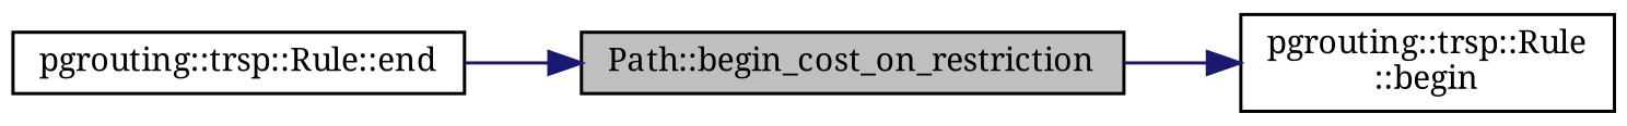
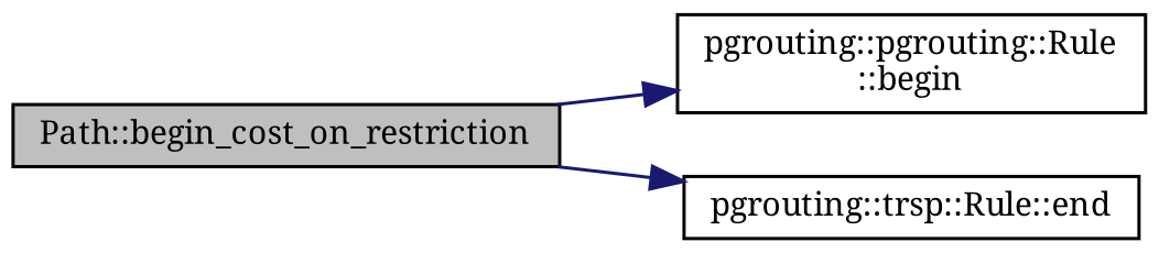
  digraph {
    fontname="Noto Serif"
    rankdir=LR
    node [color=black fillcolor=white fontname="Noto Serif" fontsize=10 shape=record style=filled]
    edge [color=midnightblue fontname="Noto Serif" fontsize=10 labelfontname=Helvetica labelfontsize=10 style=solid]
    n1 [fillcolor=grey75 fontcolor=black height=0.2 label="Path::begin_cost_on_restriction" width=0.4]
-   n2 [height=0.2 label="pgrouting::trsp::Rule\l::begin" width=0.4]
+   n2 [height=0.2 label="pgrouting::pgrouting::Rule\l::begin" width=0.4]
    n3 [height=0.2 label="pgrouting::trsp::Rule::end" width=0.4]
    n1 -> n2
-   n3 -> n1
+   n1 -> n3
  }
